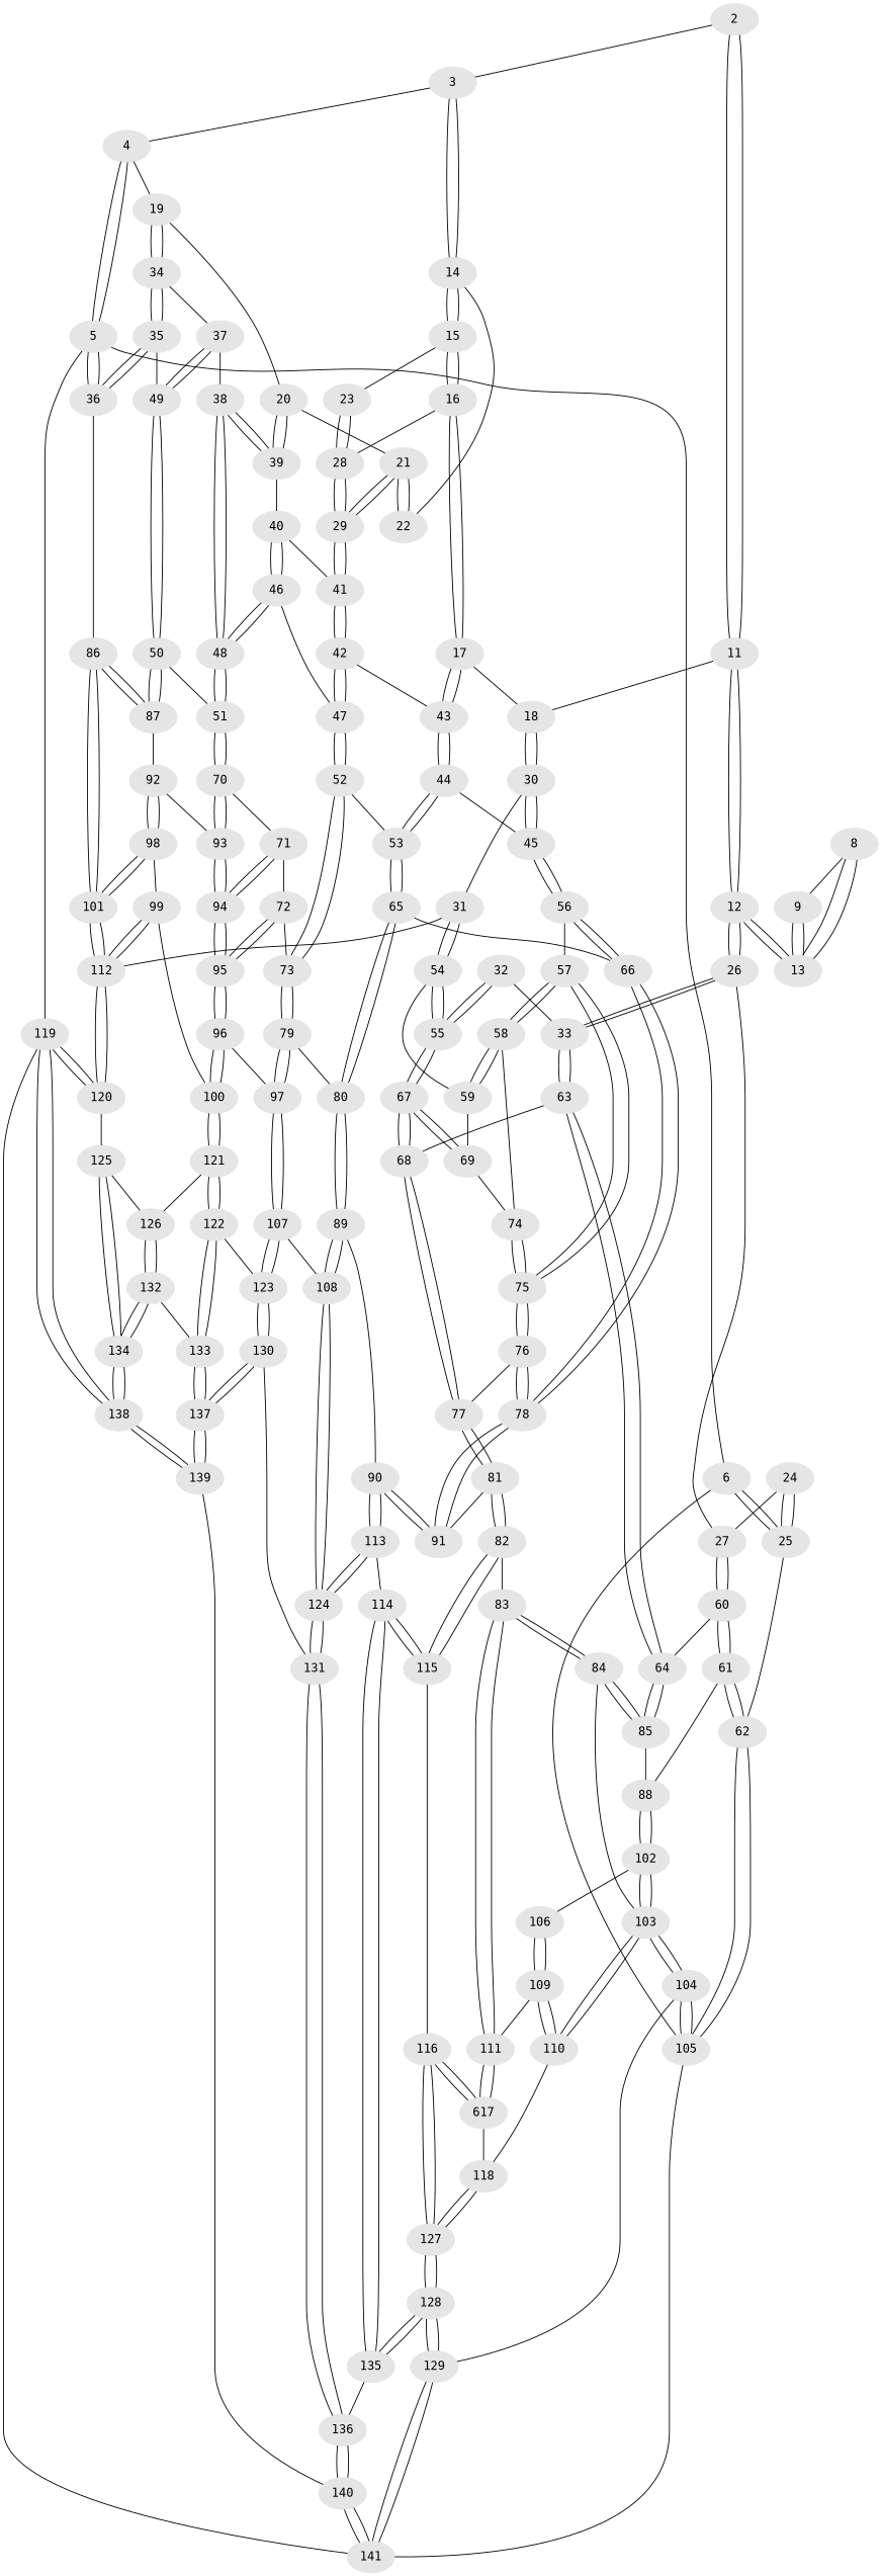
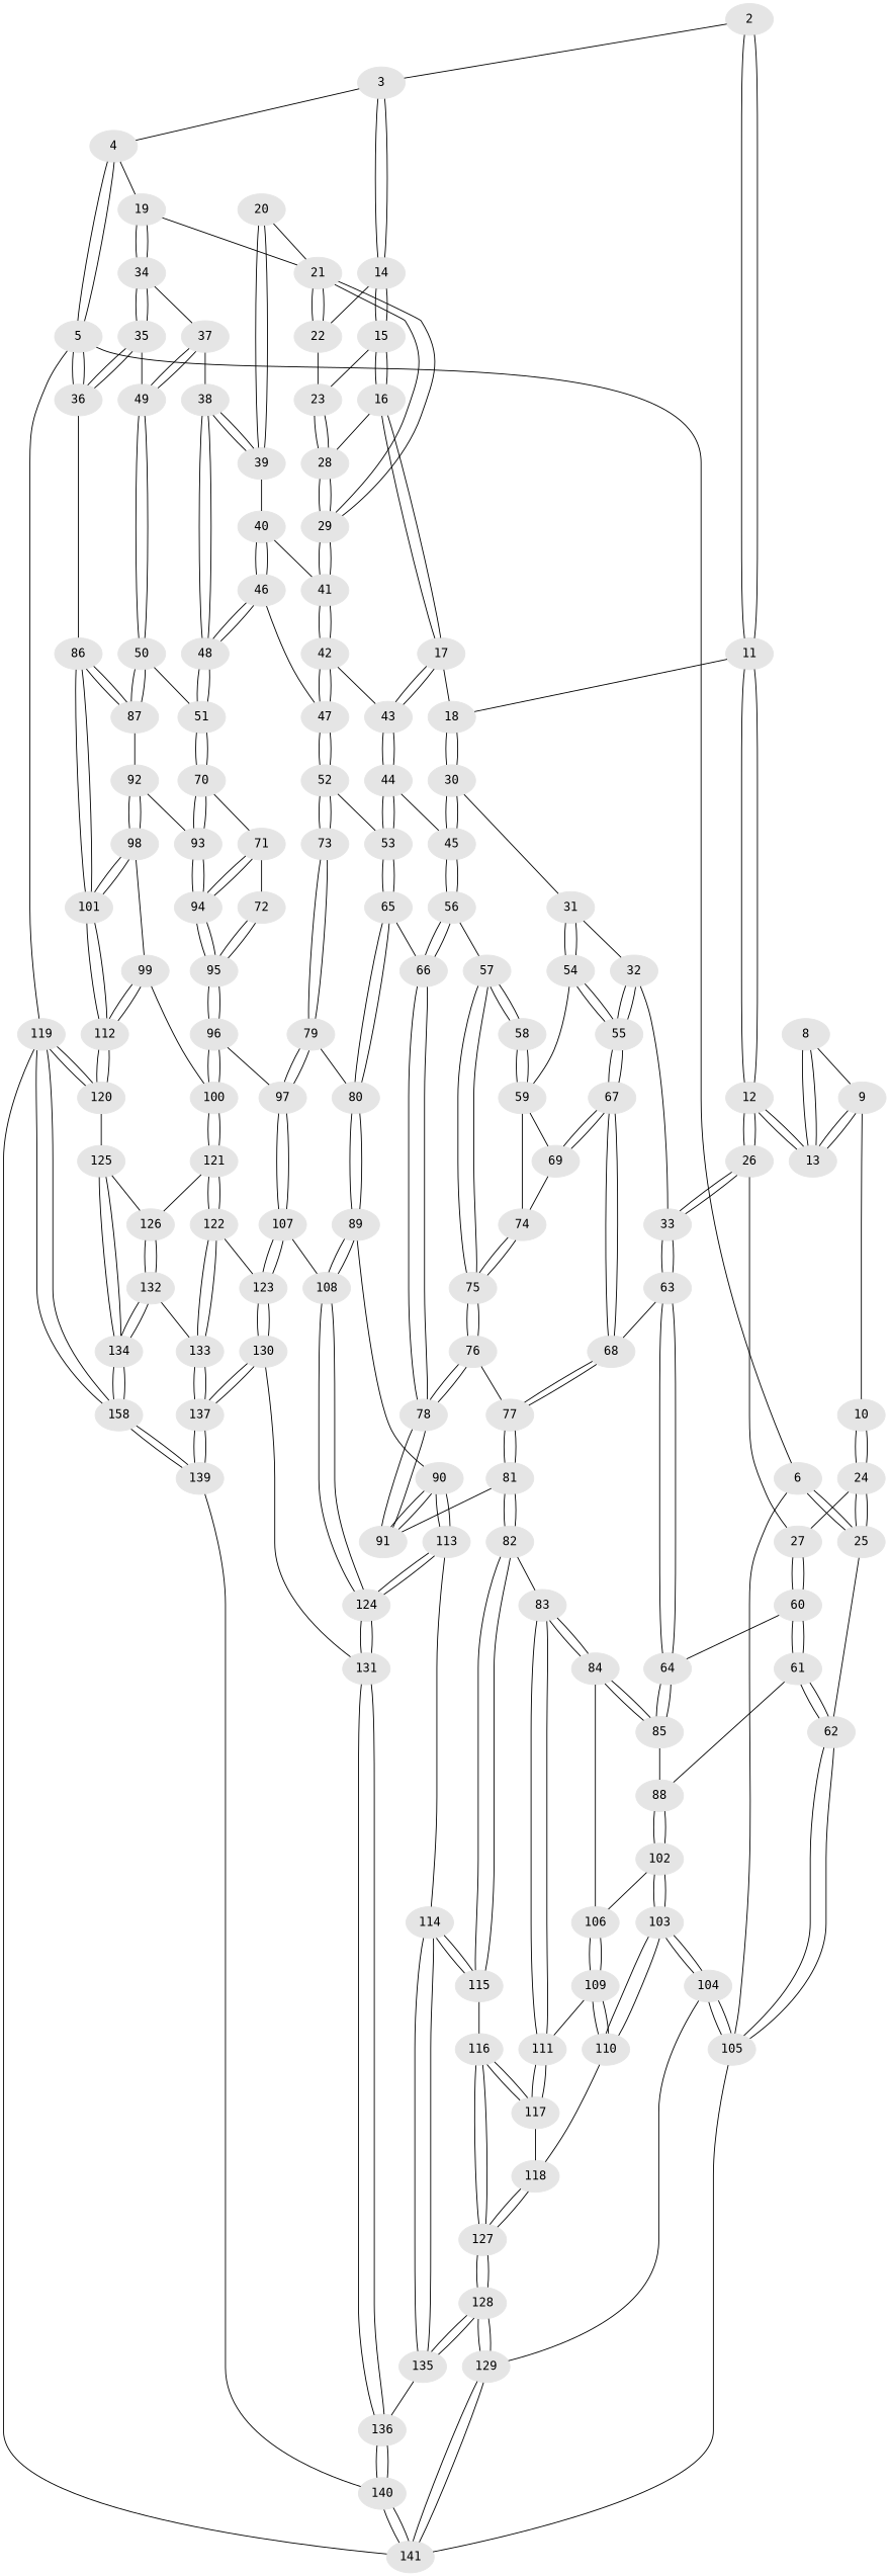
  graph {
    fontname="DejaVu Sans Mono"
    node [color=gray90 fontname="DejaVu Sans Mono" style=filled]
    edge [fontname="DejaVu Sans Mono"]
    2
    3
    11
    8
    9
    13
    4
    14
    12
    18
    5
    19
    15
    22
    6
    36
    119
    20
    34
    25
    105
    86
    141
    120
-   138
+   138 [label=158]
    62
+   10
    24
    27
    26
    30
    33
    16
    23
    17
    28
    43
    29
    44
    31
    45
    21
    39
    35
    37
    40
    41
    60
    63
    61
    64
    42
    32
    54
    56
    55
    59
    67
    68
    49
    38
    50
    87
    101
    48
    51
    46
    47
    52
    53
    65
    57
    66
    73
    70
    92
    71
    93
    79
    80
    69
    58
    75
    78
    74
    76
    88
    85
    102
    77
    89
    91
    81
    72
    94
    95
    96
    97
    82
    107
    90
    108
    83
    115
    84
    111
    116
    106
-   117 [label=617]
+   117
    109
    112
    98
    103
    113
    124
    114
    99
    100
    121
    123
    122
    126
    104
    110
    129
    118
    130
    131
    127
    125
    135
    136
    128
    139
    134
    133
    132
    137
    140
    2 -- 3
    2 -- 11
    2 -- 11
    3 -- 4
    3 -- 14
    3 -- 14
    11 -- 12
    11 -- 12
    11 -- 18
    8 -- 9
    8 -- 13
    8 -- 13
    9 -- 13
    9 -- 13
+   9 -- 10
    4 -- 5
    4 -- 5
    4 -- 19
    14 -- 15
    14 -- 15
    14 -- 22
    12 -- 13
    12 -- 13
    12 -- 26
    12 -- 26
    18 -- 30
    18 -- 30
    5 -- 6
    5 -- 36
    5 -- 36
    5 -- 119
-   19 -- 20
+   19 -- 21
    19 -- 34
    19 -- 34
    15 -- 16
    15 -- 16
    15 -- 23
+   22 -- 23
    6 -- 25
    6 -- 25
    6 -- 105
    36 -- 86
    119 -- 141
    119 -- 120
    119 -- 120
    119 -- 138
    119 -- 138
    20 -- 21
    20 -- 39
    20 -- 39
    34 -- 35
    34 -- 35
    34 -- 37
    25 -- 62
    105 -- 141
    86 -- 87
    86 -- 87
    86 -- 101
    86 -- 101
    120 -- 125
    138 -- 139
    138 -- 139
    62 -- 105
    62 -- 105
+   10 -- 24
+   10 -- 24
    24 -- 25
    24 -- 25
    24 -- 27
    27 -- 60
    27 -- 60
    26 -- 27
    26 -- 33
    26 -- 33
    30 -- 31
    30 -- 45
    30 -- 45
    33 -- 63
    33 -- 63
    16 -- 17
    16 -- 17
    16 -- 28
    23 -- 28
    23 -- 28
    17 -- 18
    17 -- 43
    17 -- 43
    28 -- 29
    28 -- 29
    43 -- 44
    43 -- 44
    29 -- 41
    29 -- 41
    44 -- 45
    44 -- 53
    44 -- 53
-   31 -- 112
+   31 -- 32
    31 -- 54
    31 -- 54
    45 -- 56
    45 -- 56
    21 -- 22
    21 -- 22
    21 -- 29
    21 -- 29
    39 -- 40
    35 -- 36
    35 -- 36
    35 -- 49
    37 -- 49
    37 -- 49
    37 -- 38
    40 -- 41
    40 -- 46
    40 -- 46
    41 -- 42
    41 -- 42
    60 -- 61
    60 -- 61
    60 -- 64
    63 -- 64
    63 -- 64
    63 -- 68
    61 -- 62
    61 -- 62
    61 -- 88
    64 -- 85
    64 -- 85
    42 -- 43
    42 -- 47
    42 -- 47
    32 -- 33
    32 -- 55
    32 -- 55
    54 -- 55
    54 -- 55
    54 -- 59
    56 -- 57
    56 -- 66
    56 -- 66
    55 -- 67
    55 -- 67
    59 -- 69
    67 -- 68
    67 -- 68
    67 -- 69
    67 -- 69
    68 -- 77
    68 -- 77
    49 -- 50
    49 -- 50
    38 -- 39
    38 -- 39
    38 -- 48
    38 -- 48
    50 -- 87
    50 -- 87
    50 -- 51
    87 -- 92
    101 -- 112
    101 -- 112
    48 -- 51
    48 -- 51
    51 -- 70
    51 -- 70
    46 -- 48
    46 -- 48
    46 -- 47
    47 -- 52
    47 -- 52
    52 -- 53
    52 -- 73
    52 -- 73
    53 -- 65
    53 -- 65
    65 -- 66
    65 -- 80
    65 -- 80
    57 -- 58
    57 -- 58
    57 -- 75
    57 -- 75
    66 -- 78
    66 -- 78
    73 -- 79
    73 -- 79
    70 -- 71
    70 -- 93
    70 -- 93
    92 -- 93
    92 -- 98
    92 -- 98
    71 -- 72
    71 -- 94
    71 -- 94
    93 -- 94
    93 -- 94
    79 -- 80
    79 -- 97
    79 -- 97
    80 -- 89
    80 -- 89
    69 -- 74
    58 -- 59
    58 -- 59
-   58 -- 74
+   59 -- 74
    75 -- 76
    75 -- 76
    78 -- 91
    78 -- 91
    74 -- 75
    74 -- 75
    76 -- 78
    76 -- 78
    76 -- 77
    88 -- 102
    88 -- 102
    85 -- 88
    102 -- 106
    102 -- 103
    102 -- 103
    77 -- 81
    77 -- 81
    89 -- 90
    89 -- 108
    89 -- 108
    81 -- 91
    81 -- 82
    81 -- 82
-   72 -- 73
    72 -- 95
    72 -- 95
    94 -- 95
    94 -- 95
    95 -- 96
    95 -- 96
    96 -- 97
    96 -- 100
    96 -- 100
    97 -- 107
    97 -- 107
    82 -- 83
    82 -- 115
    82 -- 115
    107 -- 108
    107 -- 123
    107 -- 123
    90 -- 91
    90 -- 91
    90 -- 113
    90 -- 113
    108 -- 124
    108 -- 124
    83 -- 84
    83 -- 84
    83 -- 111
    83 -- 111
    115 -- 116
    84 -- 85
    84 -- 85
-   84 -- 103
+   84 -- 106
    111 -- 117
    111 -- 117
    116 -- 117
    116 -- 117
    116 -- 127
    116 -- 127
    106 -- 109
    106 -- 109
    117 -- 118
    109 -- 111
    109 -- 110
    109 -- 110
    112 -- 120
    112 -- 120
    98 -- 101
    98 -- 101
    98 -- 99
    103 -- 104
    103 -- 104
    103 -- 110
    103 -- 110
    113 -- 124
    113 -- 124
    113 -- 114
    124 -- 131
    124 -- 131
    114 -- 115
    114 -- 115
    114 -- 135
    114 -- 135
    99 -- 112
    99 -- 112
    99 -- 100
    100 -- 121
    100 -- 121
    121 -- 122
    121 -- 122
    121 -- 126
    123 -- 130
    123 -- 130
    122 -- 123
    122 -- 133
    122 -- 133
    126 -- 132
    126 -- 132
    104 -- 105
    104 -- 105
    104 -- 129
    110 -- 118
    129 -- 141
    129 -- 141
    118 -- 127
    118 -- 127
    130 -- 131
    130 -- 137
    130 -- 137
    131 -- 136
    131 -- 136
    127 -- 128
    127 -- 128
    125 -- 126
    125 -- 134
    125 -- 134
    135 -- 136
    136 -- 140
    136 -- 140
    128 -- 129
    128 -- 129
    128 -- 135
    128 -- 135
    139 -- 140
    134 -- 138
    134 -- 138
    133 -- 137
    133 -- 137
    132 -- 134
    132 -- 134
    132 -- 133
    137 -- 139
    137 -- 139
    140 -- 141
    140 -- 141
  }
